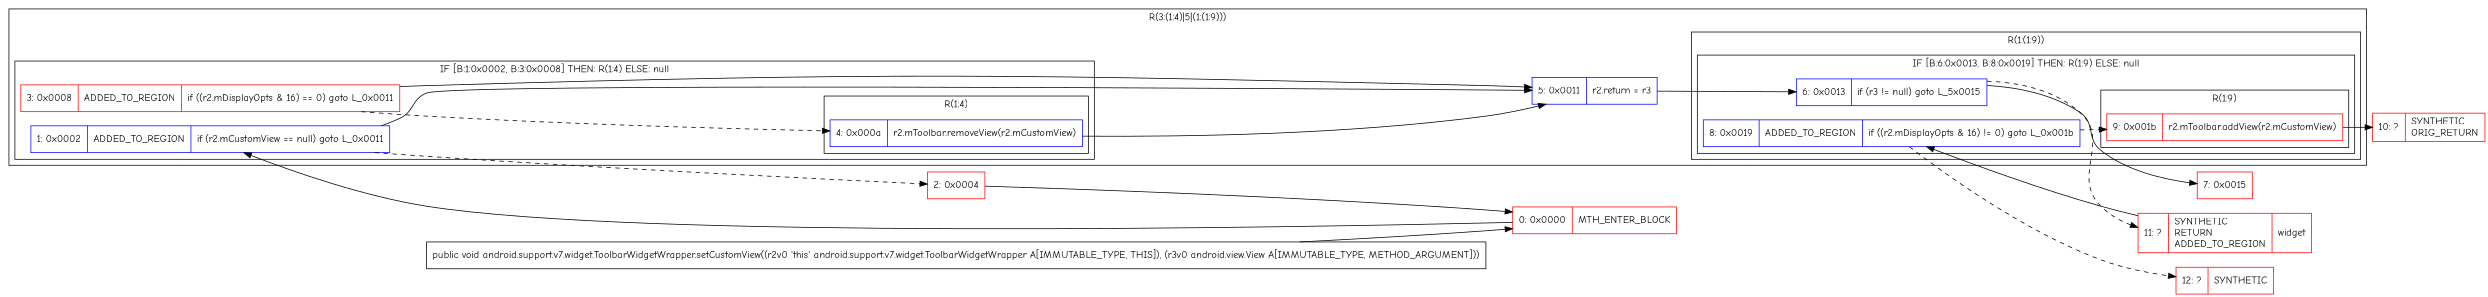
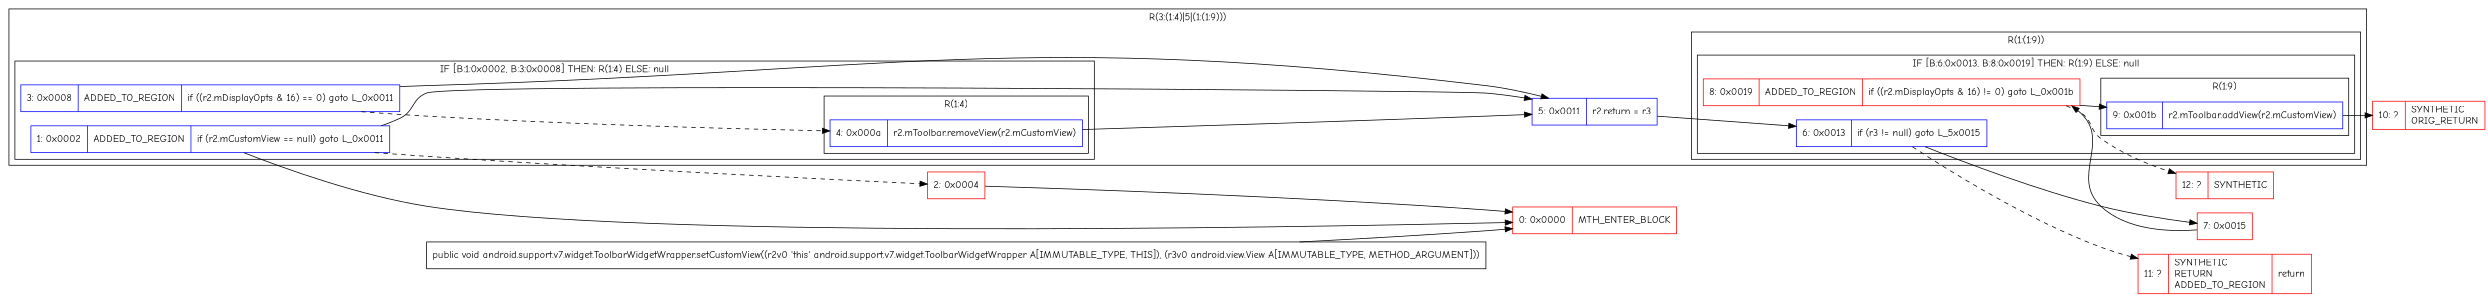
  digraph {
    fontname="Comic Neue"
    rankdir=LR
    node [color=blue fontname="Comic Neue" shape=record]
    edge [fontname="Comic Neue"]
    n1 [label="{4\:\ 0x000a|r2.mToolbar.removeView(r2.mCustomView)\l}"]
    n2 [label="{1\:\ 0x0002|ADDED_TO_REGION\l|if (r2.mCustomView == null) goto L_0x0011\l}"]
-   n3 [color=red label="{3\:\ 0x0008|ADDED_TO_REGION\l|if ((r2.mDisplayOpts & 16) == 0) goto L_0x0011\l}"]
-   n4 [color=red label="{9\:\ 0x001b|r2.mToolbar.addView(r2.mCustomView)\l}"]
+   n3 [label="{3\:\ 0x0008|ADDED_TO_REGION\l|if ((r2.mDisplayOpts & 16) == 0) goto L_0x0011\l}"]
+   n4 [label="{9\:\ 0x001b|r2.mToolbar.addView(r2.mCustomView)\l}"]
    n5 [label="{6\:\ 0x0013|if (r3 != null) goto L_5x0015\l}"]
-   n6 [label="{8\:\ 0x0019|ADDED_TO_REGION\l|if ((r2.mDisplayOpts & 16) != 0) goto L_0x001b\l}"]
+   n6 [color=red label="{8\:\ 0x0019|ADDED_TO_REGION\l|if ((r2.mDisplayOpts & 16) != 0) goto L_0x001b\l}"]
    n7 [label="{5\:\ 0x0011|r2.return = r3\l}"]
    n8 [color=red label="{2\:\ 0x0004}"]
    n9 [color=red label="{10\:\ ?|SYNTHETIC\lORIG_RETURN\l}"]
    n10 [color=red label="{7\:\ 0x0015}"]
-   n11 [color=red label="{11\:\ ?|SYNTHETIC\lRETURN\lADDED_TO_REGION\l|widget\l}"]
+   n11 [color=red label="{11\:\ ?|SYNTHETIC\lRETURN\lADDED_TO_REGION\l|return\l}"]
    n12 [color=red label="{12\:\ ?|SYNTHETIC\l}"]
    n13 [color=red label="{0\:\ 0x0000|MTH_ENTER_BLOCK\l}"]
    n14 [label="{public void android.support.v7.widget.ToolbarWidgetWrapper.setCustomView((r2v0 'this' android.support.v7.widget.ToolbarWidgetWrapper A[IMMUTABLE_TYPE, THIS]), (r3v0 android.view.View A[IMMUTABLE_TYPE, METHOD_ARGUMENT])) }" color=""]
    subgraph cluster_1 {
      label="R(3:(1:4)|5|(1:(1:9)))"
      n7
      subgraph cluster_2 {
        label="IF [B:1:0x0002, B:3:0x0008] THEN: R(1:4) ELSE: null"
        n2
        n3
        subgraph cluster_3 {
          label="R(1:4)"
          n1
        }
      }
      subgraph cluster_4 {
        label="R(1:(1:9))"
        subgraph cluster_5 {
          label="IF [B:6:0x0013, B:8:0x0019] THEN: R(1:9) ELSE: null"
          n5
          n6
          subgraph cluster_6 {
            label="R(1:9)"
            n4
          }
        }
      }
    }
    n1 -> n7
    n2 -> n7
    n2 -> n8 [style=dashed]
    n3 -> n1 [style=dashed]
    n3 -> n7
    n4 -> n9
    n5 -> n10
    n5 -> n11 [style=dashed]
-   n6 -> n4 [style=dashed]
+   n6 -> n4
    n6 -> n12 [style=dashed]
    n7 -> n5
    n8 -> n13
-   n11 -> n6
-   n13 -> n2
+   n10 -> n6
+   n2 -> n13
    n14 -> n13
  }
